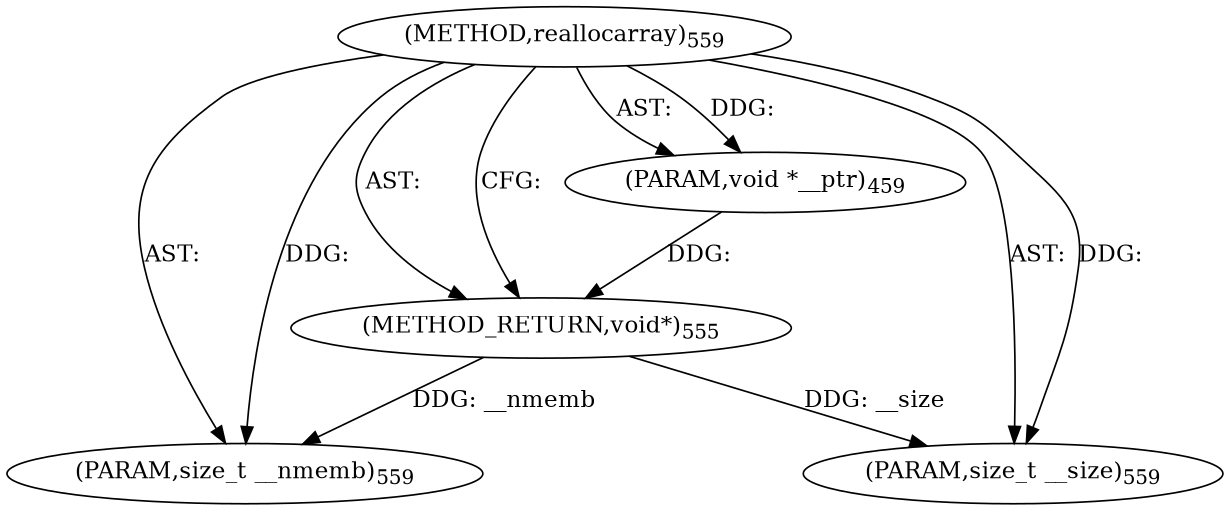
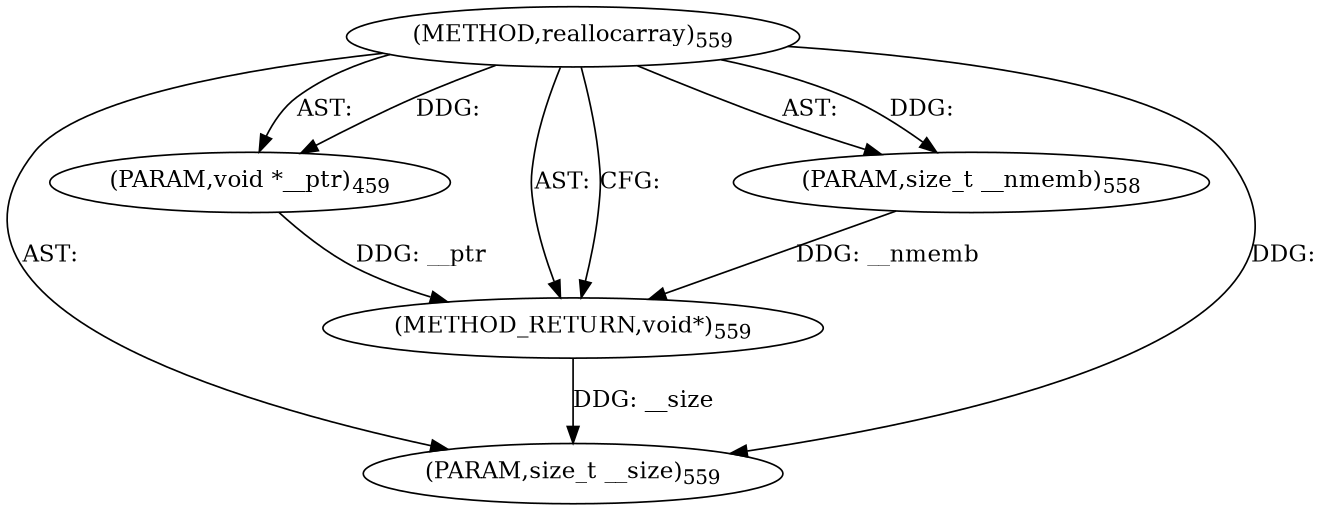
  digraph {
    n1 [label=<(METHOD,reallocarray)<SUB>559</SUB>>]
    n2 [label=<(PARAM,void *__ptr)<SUB>459</SUB>>]
-   n3 [label=<(PARAM,size_t __nmemb)<SUB>559</SUB>>]
+   n3 [label=<(PARAM,size_t __nmemb)<SUB>558</SUB>>]
    n4 [label=<(PARAM,size_t __size)<SUB>559</SUB>>]
-   n5 [label=<(METHOD_RETURN,void*)<SUB>555</SUB>>]
+   n5 [label=<(METHOD_RETURN,void*)<SUB>559</SUB>>]
    n1 -> n2 [label="AST: "]
    n1 -> n2 [label="DDG: "]
    n1 -> n3 [label="AST: "]
    n1 -> n3 [label="DDG: "]
    n1 -> n4 [label="AST: "]
    n1 -> n4 [label="DDG: "]
    n1 -> n5 [label="AST: "]
    n1 -> n5 [label="CFG: "]
-   n2 -> n5 [label="DDG: "]
-   n5 -> n3 [label="DDG: __nmemb"]
+   n2 -> n5 [label="DDG: __ptr"]
+   n3 -> n5 [label="DDG: __nmemb"]
    n5 -> n4 [label="DDG: __size"]
  }
